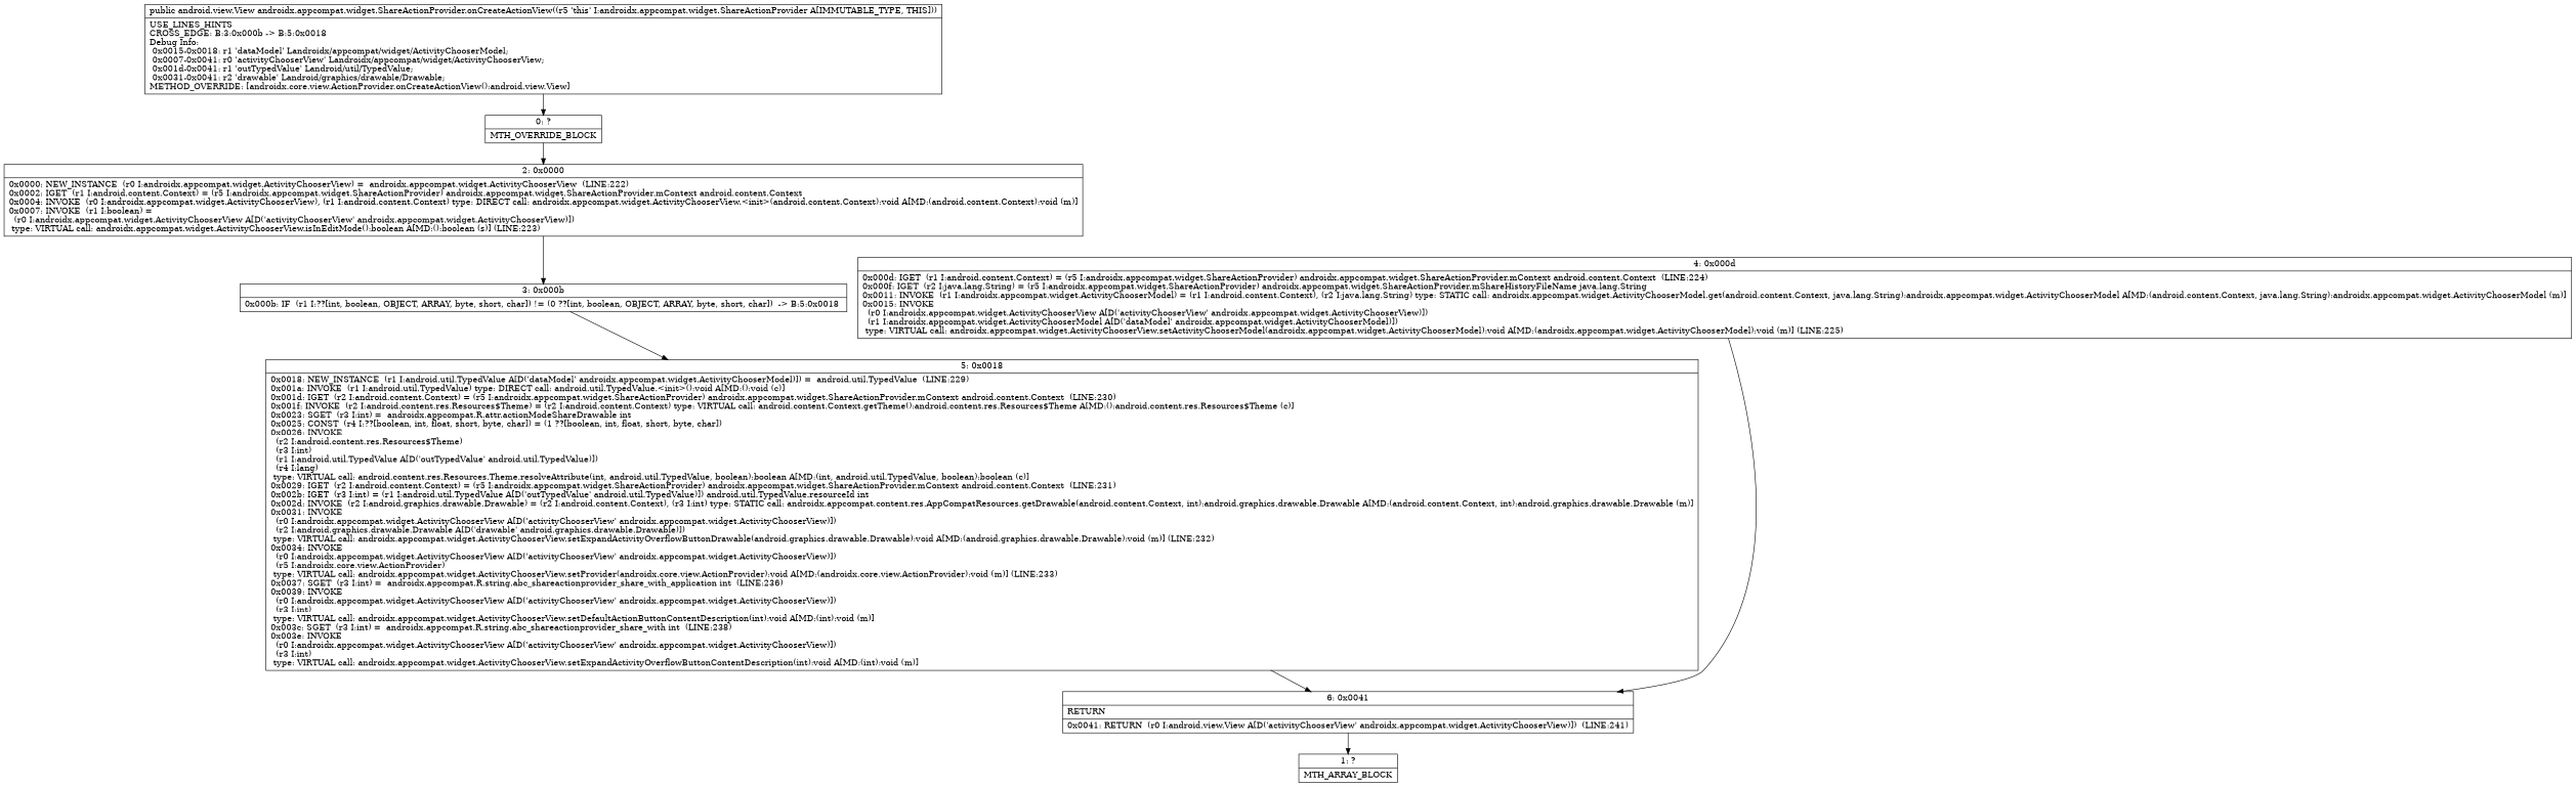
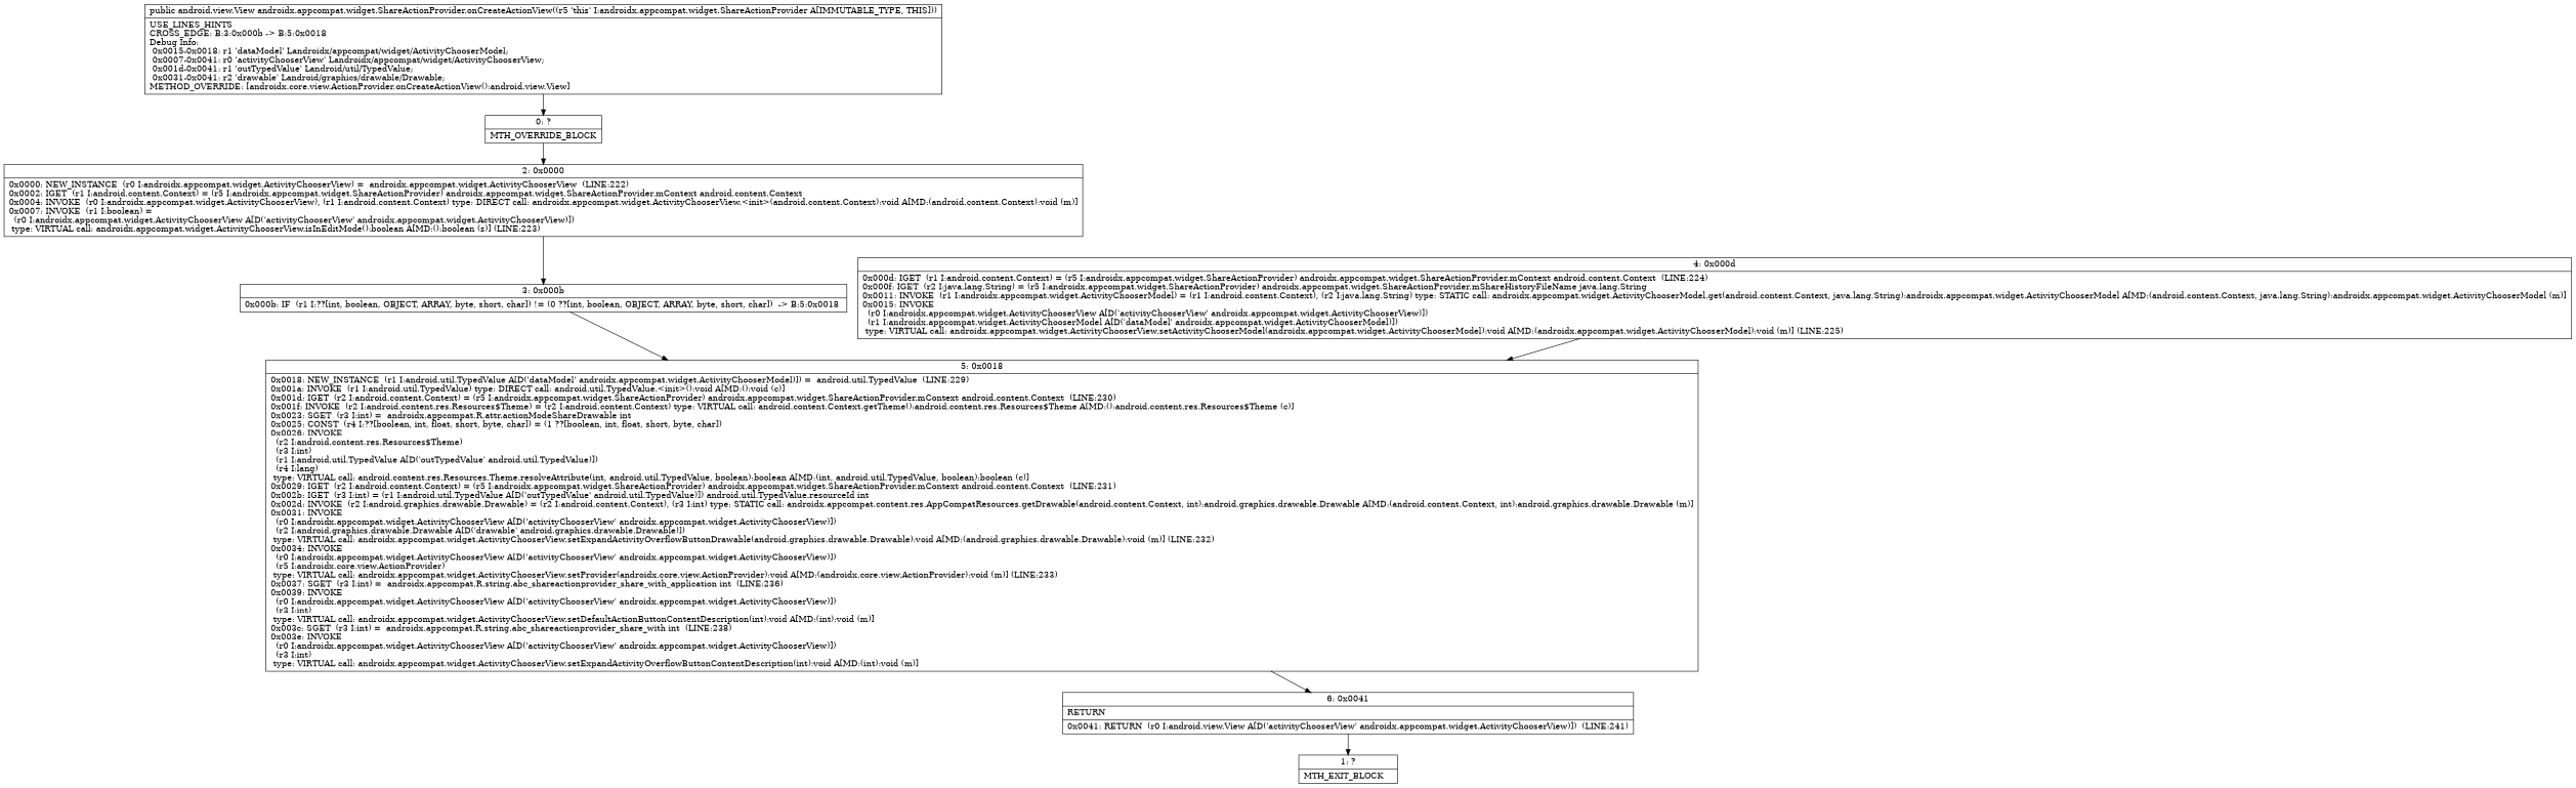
  digraph {
    node [shape=record]
    n1 [label="{0\:\ ?|MTH_OVERRIDE_BLOCK\l}"]
    n2 [label="{2\:\ 0x0000|0x0000: NEW_INSTANCE  (r0 I:androidx.appcompat.widget.ActivityChooserView) =  androidx.appcompat.widget.ActivityChooserView  (LINE:222)\l0x0002: IGET  (r1 I:android.content.Context) = (r5 I:androidx.appcompat.widget.ShareActionProvider) androidx.appcompat.widget.ShareActionProvider.mContext android.content.Context \l0x0004: INVOKE  (r0 I:androidx.appcompat.widget.ActivityChooserView), (r1 I:android.content.Context) type: DIRECT call: androidx.appcompat.widget.ActivityChooserView.\<init\>(android.content.Context):void A[MD:(android.content.Context):void (m)]\l0x0007: INVOKE  (r1 I:boolean) = \l  (r0 I:androidx.appcompat.widget.ActivityChooserView A[D('activityChooserView' androidx.appcompat.widget.ActivityChooserView)])\l type: VIRTUAL call: androidx.appcompat.widget.ActivityChooserView.isInEditMode():boolean A[MD:():boolean (s)] (LINE:223)\l}"]
    n3 [label="{3\:\ 0x000b|0x000b: IF  (r1 I:??[int, boolean, OBJECT, ARRAY, byte, short, char]) != (0 ??[int, boolean, OBJECT, ARRAY, byte, short, char])  \-\> B:5:0x0018 \l}"]
    n4 [label="{5\:\ 0x0018|0x0018: NEW_INSTANCE  (r1 I:android.util.TypedValue A[D('dataModel' androidx.appcompat.widget.ActivityChooserModel)]) =  android.util.TypedValue  (LINE:229)\l0x001a: INVOKE  (r1 I:android.util.TypedValue) type: DIRECT call: android.util.TypedValue.\<init\>():void A[MD:():void (c)]\l0x001d: IGET  (r2 I:android.content.Context) = (r5 I:androidx.appcompat.widget.ShareActionProvider) androidx.appcompat.widget.ShareActionProvider.mContext android.content.Context  (LINE:230)\l0x001f: INVOKE  (r2 I:android.content.res.Resources$Theme) = (r2 I:android.content.Context) type: VIRTUAL call: android.content.Context.getTheme():android.content.res.Resources$Theme A[MD:():android.content.res.Resources$Theme (c)]\l0x0023: SGET  (r3 I:int) =  androidx.appcompat.R.attr.actionModeShareDrawable int \l0x0025: CONST  (r4 I:??[boolean, int, float, short, byte, char]) = (1 ??[boolean, int, float, short, byte, char]) \l0x0026: INVOKE  \l  (r2 I:android.content.res.Resources$Theme)\l  (r3 I:int)\l  (r1 I:android.util.TypedValue A[D('outTypedValue' android.util.TypedValue)])\l  (r4 I:lang)\l type: VIRTUAL call: android.content.res.Resources.Theme.resolveAttribute(int, android.util.TypedValue, boolean):boolean A[MD:(int, android.util.TypedValue, boolean):boolean (c)]\l0x0029: IGET  (r2 I:android.content.Context) = (r5 I:androidx.appcompat.widget.ShareActionProvider) androidx.appcompat.widget.ShareActionProvider.mContext android.content.Context  (LINE:231)\l0x002b: IGET  (r3 I:int) = (r1 I:android.util.TypedValue A[D('outTypedValue' android.util.TypedValue)]) android.util.TypedValue.resourceId int \l0x002d: INVOKE  (r2 I:android.graphics.drawable.Drawable) = (r2 I:android.content.Context), (r3 I:int) type: STATIC call: androidx.appcompat.content.res.AppCompatResources.getDrawable(android.content.Context, int):android.graphics.drawable.Drawable A[MD:(android.content.Context, int):android.graphics.drawable.Drawable (m)]\l0x0031: INVOKE  \l  (r0 I:androidx.appcompat.widget.ActivityChooserView A[D('activityChooserView' androidx.appcompat.widget.ActivityChooserView)])\l  (r2 I:android.graphics.drawable.Drawable A[D('drawable' android.graphics.drawable.Drawable)])\l type: VIRTUAL call: androidx.appcompat.widget.ActivityChooserView.setExpandActivityOverflowButtonDrawable(android.graphics.drawable.Drawable):void A[MD:(android.graphics.drawable.Drawable):void (m)] (LINE:232)\l0x0034: INVOKE  \l  (r0 I:androidx.appcompat.widget.ActivityChooserView A[D('activityChooserView' androidx.appcompat.widget.ActivityChooserView)])\l  (r5 I:androidx.core.view.ActionProvider)\l type: VIRTUAL call: androidx.appcompat.widget.ActivityChooserView.setProvider(androidx.core.view.ActionProvider):void A[MD:(androidx.core.view.ActionProvider):void (m)] (LINE:233)\l0x0037: SGET  (r3 I:int) =  androidx.appcompat.R.string.abc_shareactionprovider_share_with_application int  (LINE:236)\l0x0039: INVOKE  \l  (r0 I:androidx.appcompat.widget.ActivityChooserView A[D('activityChooserView' androidx.appcompat.widget.ActivityChooserView)])\l  (r3 I:int)\l type: VIRTUAL call: androidx.appcompat.widget.ActivityChooserView.setDefaultActionButtonContentDescription(int):void A[MD:(int):void (m)]\l0x003c: SGET  (r3 I:int) =  androidx.appcompat.R.string.abc_shareactionprovider_share_with int  (LINE:238)\l0x003e: INVOKE  \l  (r0 I:androidx.appcompat.widget.ActivityChooserView A[D('activityChooserView' androidx.appcompat.widget.ActivityChooserView)])\l  (r3 I:int)\l type: VIRTUAL call: androidx.appcompat.widget.ActivityChooserView.setExpandActivityOverflowButtonContentDescription(int):void A[MD:(int):void (m)]\l}"]
    n5 [label="{4\:\ 0x000d|0x000d: IGET  (r1 I:android.content.Context) = (r5 I:androidx.appcompat.widget.ShareActionProvider) androidx.appcompat.widget.ShareActionProvider.mContext android.content.Context  (LINE:224)\l0x000f: IGET  (r2 I:java.lang.String) = (r5 I:androidx.appcompat.widget.ShareActionProvider) androidx.appcompat.widget.ShareActionProvider.mShareHistoryFileName java.lang.String \l0x0011: INVOKE  (r1 I:androidx.appcompat.widget.ActivityChooserModel) = (r1 I:android.content.Context), (r2 I:java.lang.String) type: STATIC call: androidx.appcompat.widget.ActivityChooserModel.get(android.content.Context, java.lang.String):androidx.appcompat.widget.ActivityChooserModel A[MD:(android.content.Context, java.lang.String):androidx.appcompat.widget.ActivityChooserModel (m)]\l0x0015: INVOKE  \l  (r0 I:androidx.appcompat.widget.ActivityChooserView A[D('activityChooserView' androidx.appcompat.widget.ActivityChooserView)])\l  (r1 I:androidx.appcompat.widget.ActivityChooserModel A[D('dataModel' androidx.appcompat.widget.ActivityChooserModel)])\l type: VIRTUAL call: androidx.appcompat.widget.ActivityChooserView.setActivityChooserModel(androidx.appcompat.widget.ActivityChooserModel):void A[MD:(androidx.appcompat.widget.ActivityChooserModel):void (m)] (LINE:225)\l}"]
    n6 [label="{6\:\ 0x0041|RETURN\l|0x0041: RETURN  (r0 I:android.view.View A[D('activityChooserView' androidx.appcompat.widget.ActivityChooserView)])  (LINE:241)\l}"]
-   n7 [label="{1\:\ ?|MTH_ARRAY_BLOCK\l}"]
+   n7 [label="{1\:\ ?|MTH_EXIT_BLOCK\l}"]
    n8 [label="{public android.view.View androidx.appcompat.widget.ShareActionProvider.onCreateActionView((r5 'this' I:androidx.appcompat.widget.ShareActionProvider A[IMMUTABLE_TYPE, THIS]))  | USE_LINES_HINTS\lCROSS_EDGE: B:3:0x000b \-\> B:5:0x0018\lDebug Info:\l  0x0015\-0x0018: r1 'dataModel' Landroidx\/appcompat\/widget\/ActivityChooserModel;\l  0x0007\-0x0041: r0 'activityChooserView' Landroidx\/appcompat\/widget\/ActivityChooserView;\l  0x001d\-0x0041: r1 'outTypedValue' Landroid\/util\/TypedValue;\l  0x0031\-0x0041: r2 'drawable' Landroid\/graphics\/drawable\/Drawable;\lMETHOD_OVERRIDE: [androidx.core.view.ActionProvider.onCreateActionView():android.view.View]\l}"]
    n1 -> n2
    n2 -> n3
    n3 -> n4
    n4 -> n6
-   n5 -> n6
+   n5 -> n4
    n6 -> n7
    n8 -> n1
  }
